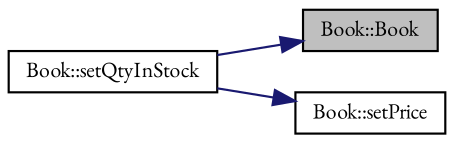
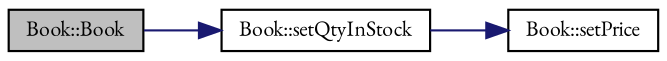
  digraph {
    fontname="EB Garamond"
    rankdir=LR
    node [color=black fillcolor=white fontname="EB Garamond" fontsize=10 shape=record style=filled]
    edge [color=midnightblue fontname="EB Garamond" fontsize=10 labelfontname=Helvetica labelfontsize=10 style=solid]
    n1 [fillcolor=grey75 fontcolor=black height=0.2 label="Book::Book" width=0.4]
    n2 [height=0.2 label="Book::setQtyInStock" width=0.4]
    n3 [height=0.2 label="Book::setPrice" width=0.4]
-   n2 -> n1
+   n1 -> n2
    n2 -> n3
  }
